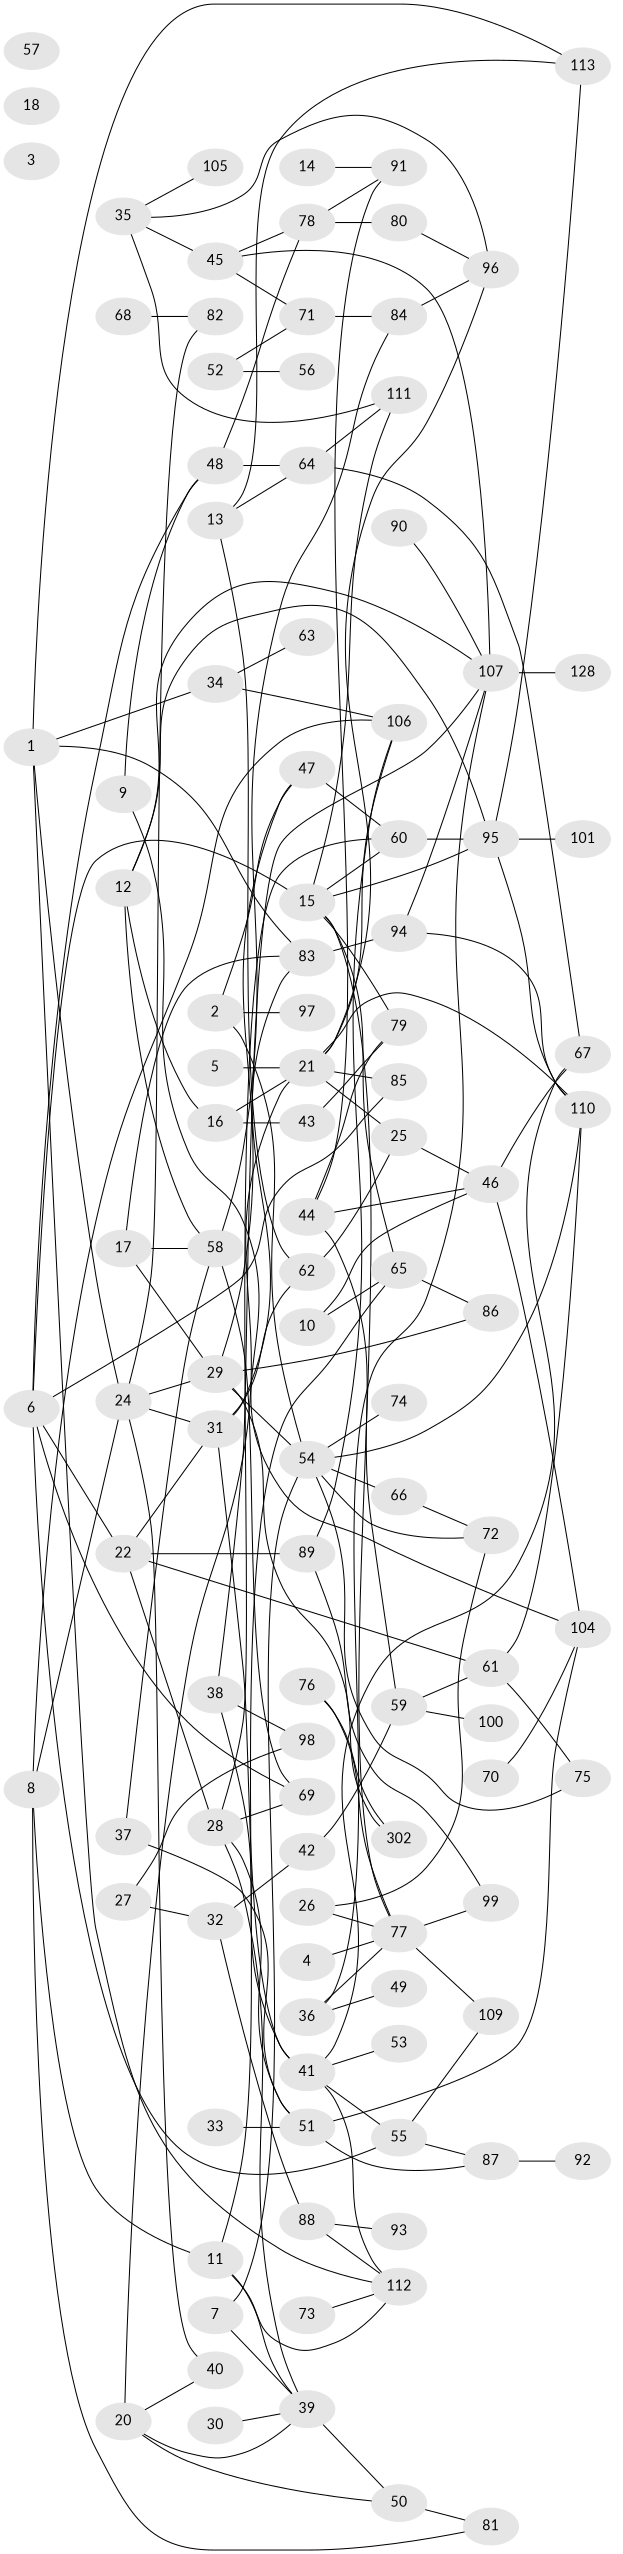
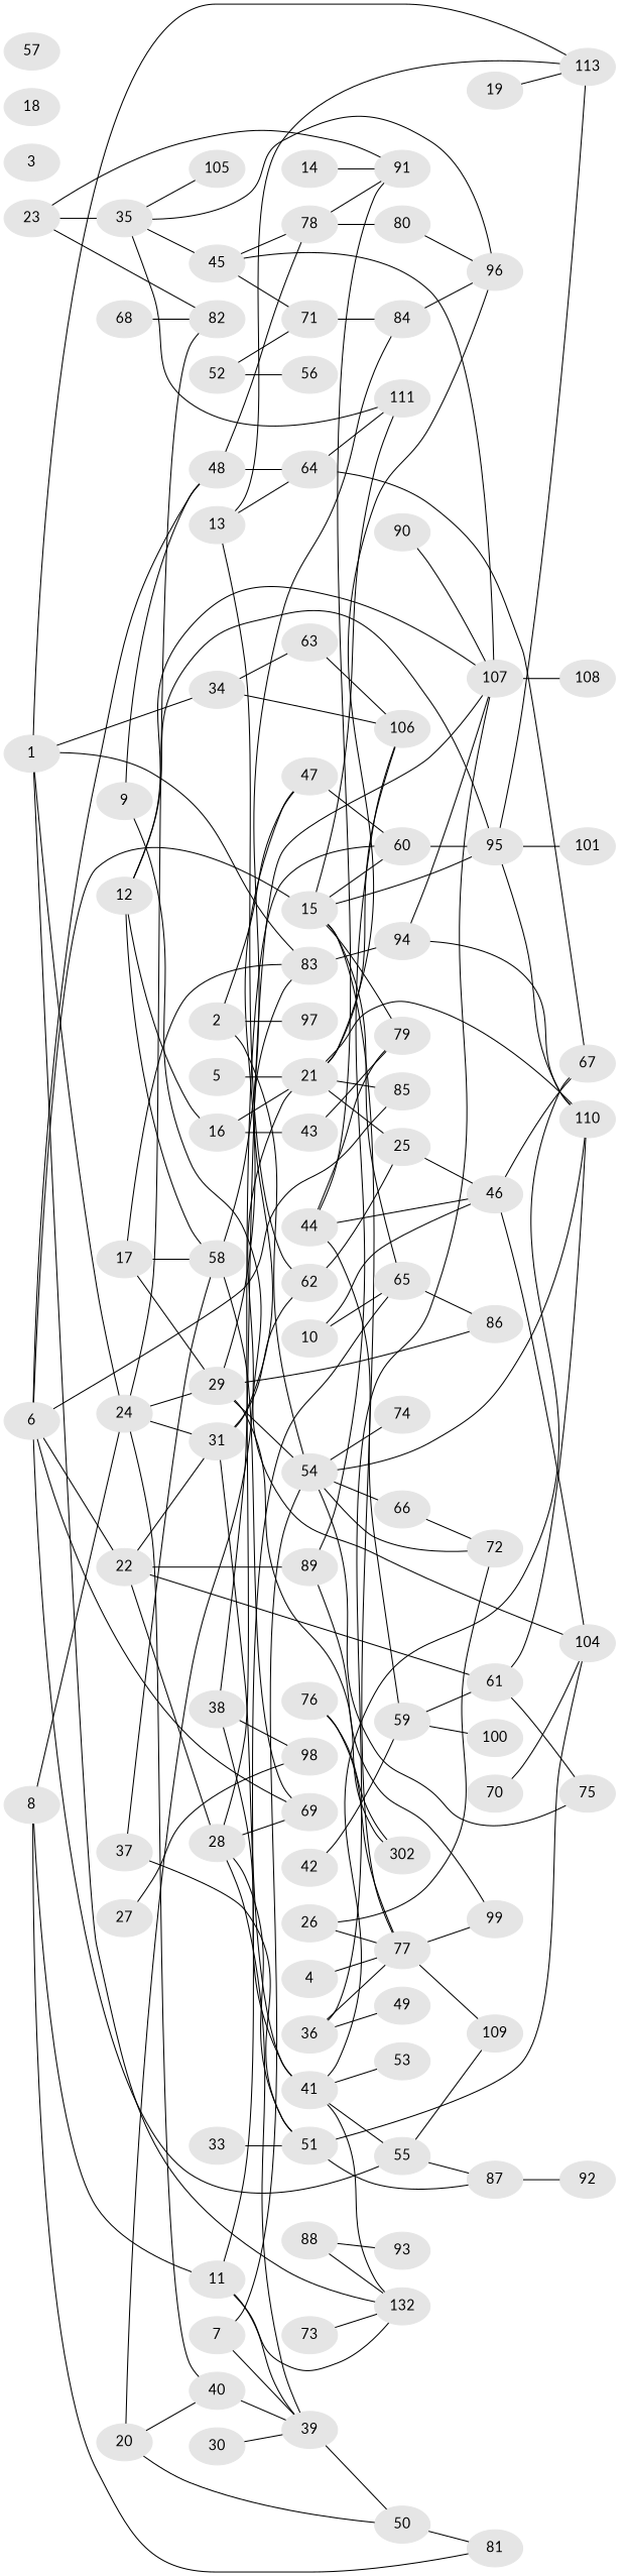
  graph {
    fontname=Lato
    rankdir=LR
    node [color=gray90 fontname=Lato style=filled]
    edge [fontname=Lato]
    1
    24
    34
    83
-   112
+   112 [label=132]
    113
    29
    40
    31
    82
    106
    63
    94
    2
    47
    54
    97
    60
    110
    72
    66
    74
    75
    3
    4
    77
    109
    99
    5
    21
    85
    25
    96
    6
    15
    22
    48
    55
    69
    65
    95
    79
    111
    28
    61
    89
    64
    78
    87
    7
    39
    50
    8
    11
    81
    9
    104
    10
    46
    67
    86
    12
    16
    58
    107
    43
    84
    101
-   108 [label=128]
+   108
    13
    62
    14
    91
    17
    n75 [label=302]
    18
+   19
    20
    51
    41
+   23
    35
    45
    105
    26
    27
-   32
    98
    42
    88
    30
    53
    59
    93
    33
    71
    36
    49
    37
    38
    100
    44
    80
    92
    52
    56
    57
    68
    70
    73
    76
    90
    1 -- 24
    1 -- 34
    1 -- 83
    1 -- 112
    1 -- 113
    24 -- 29
    24 -- 40
    24 -- 31
    24 -- 82
    34 -- 106
    34 -- 63
    83 -- 94
    29 -- 47
    29 -- 54
    29 -- 86
    29 -- n75
    31 -- 83
    31 -- 62
    31 -- 41
    94 -- 110
    94 -- 107
    2 -- 47
    2 -- 54
    2 -- 97
    47 -- 60
    54 -- 110
    54 -- 72
    54 -- 66
    54 -- 74
    54 -- 75
    60 -- 95
    66 -- 72
    4 -- 77
    77 -- 109
    77 -- 99
    5 -- 21
    21 -- 106
    21 -- 110
    21 -- 85
    21 -- 25
    21 -- 96
    25 -- 46
    6 -- 85
    6 -- 15
    6 -- 22
    6 -- 48
    6 -- 55
    6 -- 69
    15 -- 60
    15 -- 77
    15 -- 65
    15 -- 95
    15 -- 79
    15 -- 111
    22 -- 31
    22 -- 28
    22 -- 61
    22 -- 89
    48 -- 64
    48 -- 78
    55 -- 109
    55 -- 87
    65 -- 86
    95 -- 113
    95 -- 110
    95 -- 101
    28 -- 60
    28 -- 69
    28 -- 39
    28 -- 51
    61 -- 110
    61 -- 75
    89 -- 106
    89 -- 99
    64 -- 111
    64 -- 67
    78 -- 91
    78 -- 80
    87 -- 92
    7 -- 54
    7 -- 39
    39 -- 50
    50 -- 81
    8 -- 24
-   8 -- 106
+   63 -- 106
    8 -- 11
    8 -- 81
    11 -- 112
    11 -- 65
    11 -- 39
    9 -- 48
    9 -- 104
    10 -- 65
    10 -- 46
    46 -- 104
    46 -- 67
    12 -- 95
    12 -- 16
    12 -- 58
    12 -- 107
    16 -- 21
    16 -- 43
    58 -- 69
    58 -- 84
    107 -- 108
    43 -- 79
    84 -- 96
    13 -- 113
    13 -- 64
    13 -- 62
    62 -- 25
    14 -- 91
    17 -- 83
    17 -- 29
    17 -- 58
+   19 -- 113
    20 -- 40
    20 -- 21
-   20 -- 39
+   40 -- 39
    20 -- 50
    51 -- 87
    51 -- 104
    41 -- 112
    41 -- 55
    41 -- 67
    41 -- 53
+   23 -- 82
+   23 -- 91
+   23 -- 35
    35 -- 96
    35 -- 111
    35 -- 45
    35 -- 105
    45 -- 78
    45 -- 107
    45 -- 71
    26 -- 72
    26 -- 77
-   27 -- 32
    27 -- 98
-   32 -- 42
-   32 -- 88
    42 -- 59
    88 -- 112
    88 -- 93
    30 -- 39
    59 -- 61
    59 -- 100
    33 -- 51
    71 -- 84
    36 -- 77
    36 -- 107
    36 -- 49
    37 -- 58
    37 -- 51
    38 -- 107
    38 -- 41
    38 -- 98
    44 -- 79
    44 -- 46
    44 -- 91
    44 -- 59
    80 -- 96
    52 -- 71
    52 -- 56
    68 -- 82
    70 -- 104
    73 -- 112
    76 -- 77
    76 -- n75
    90 -- 107
  }
